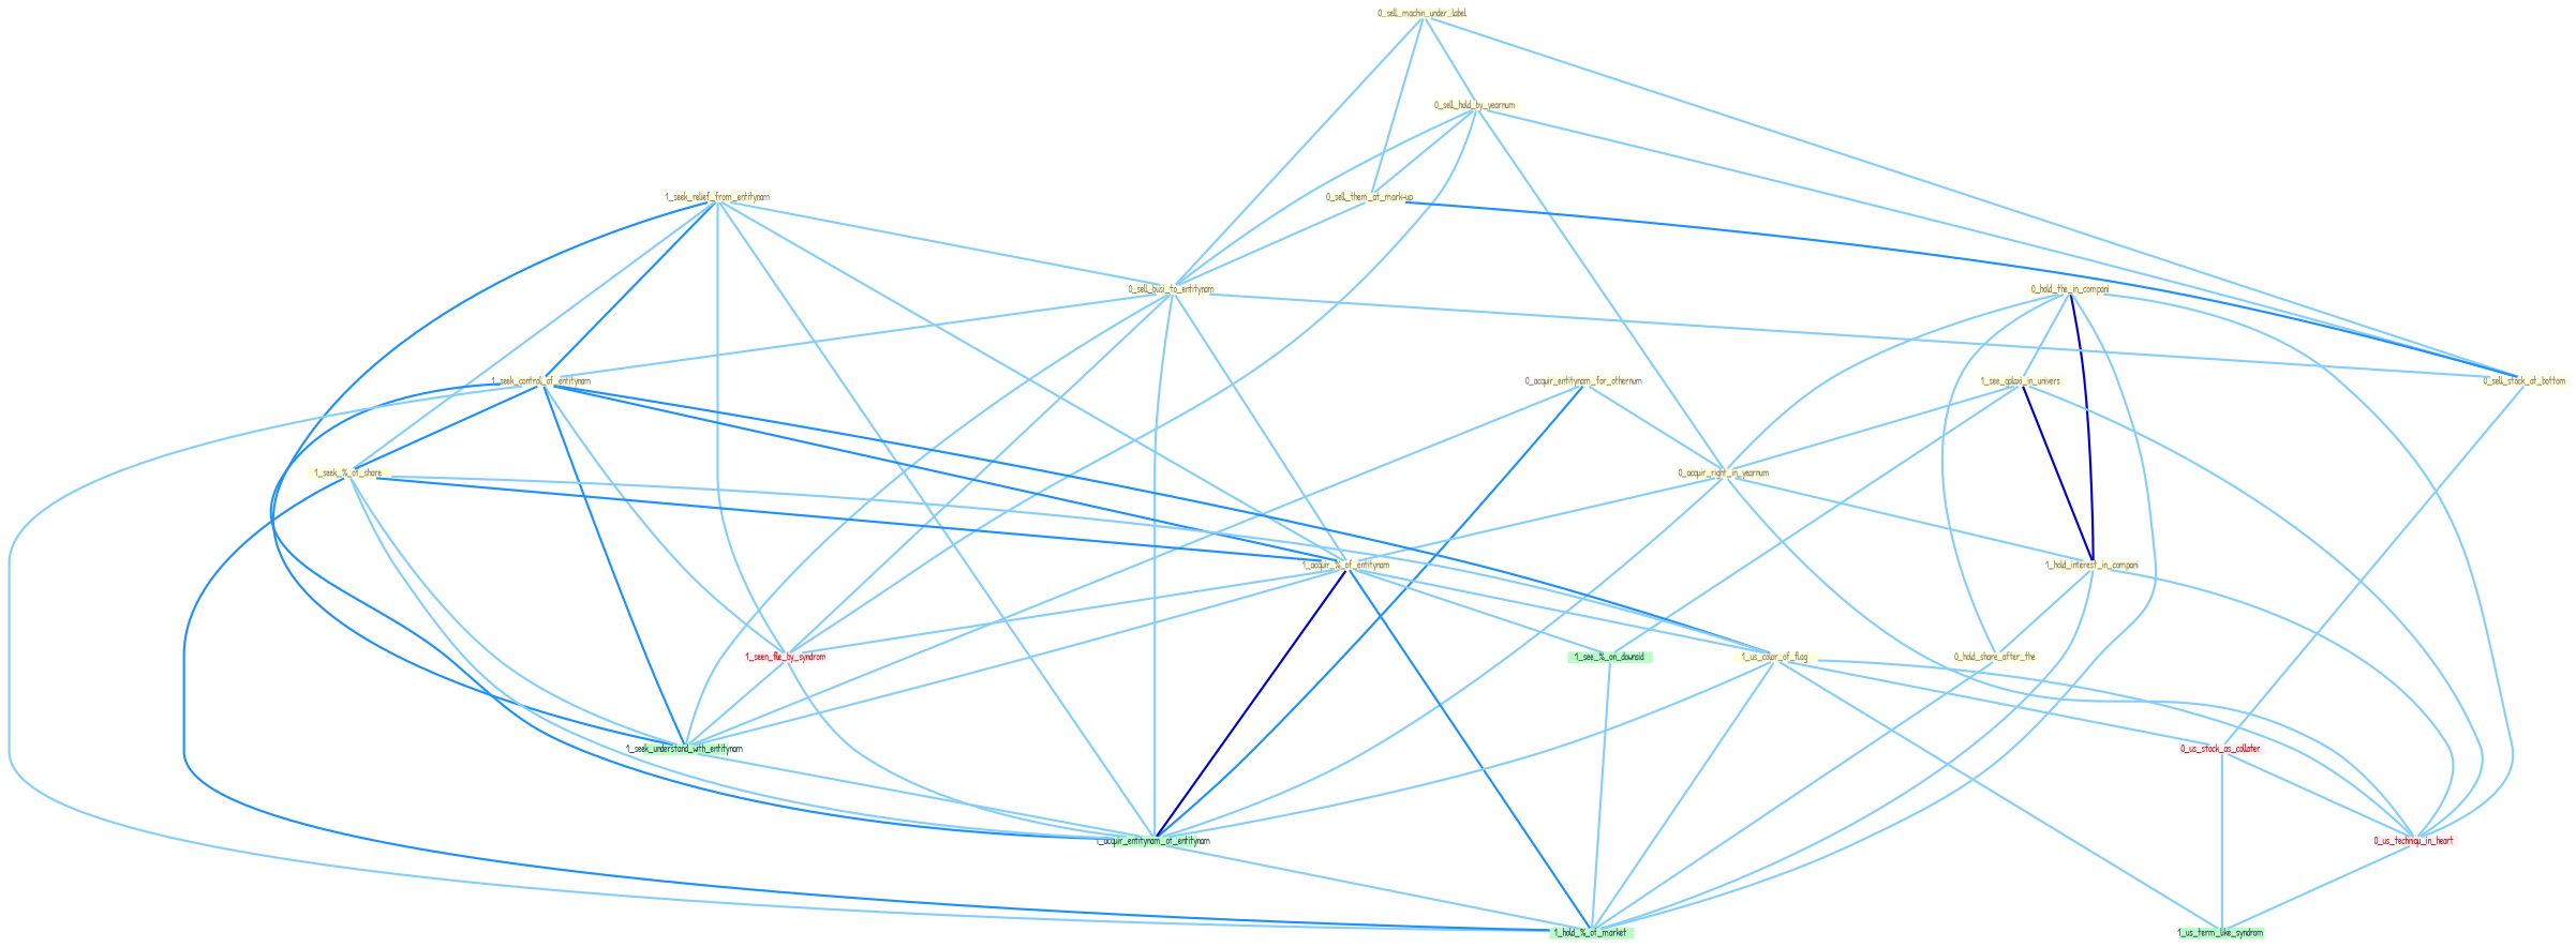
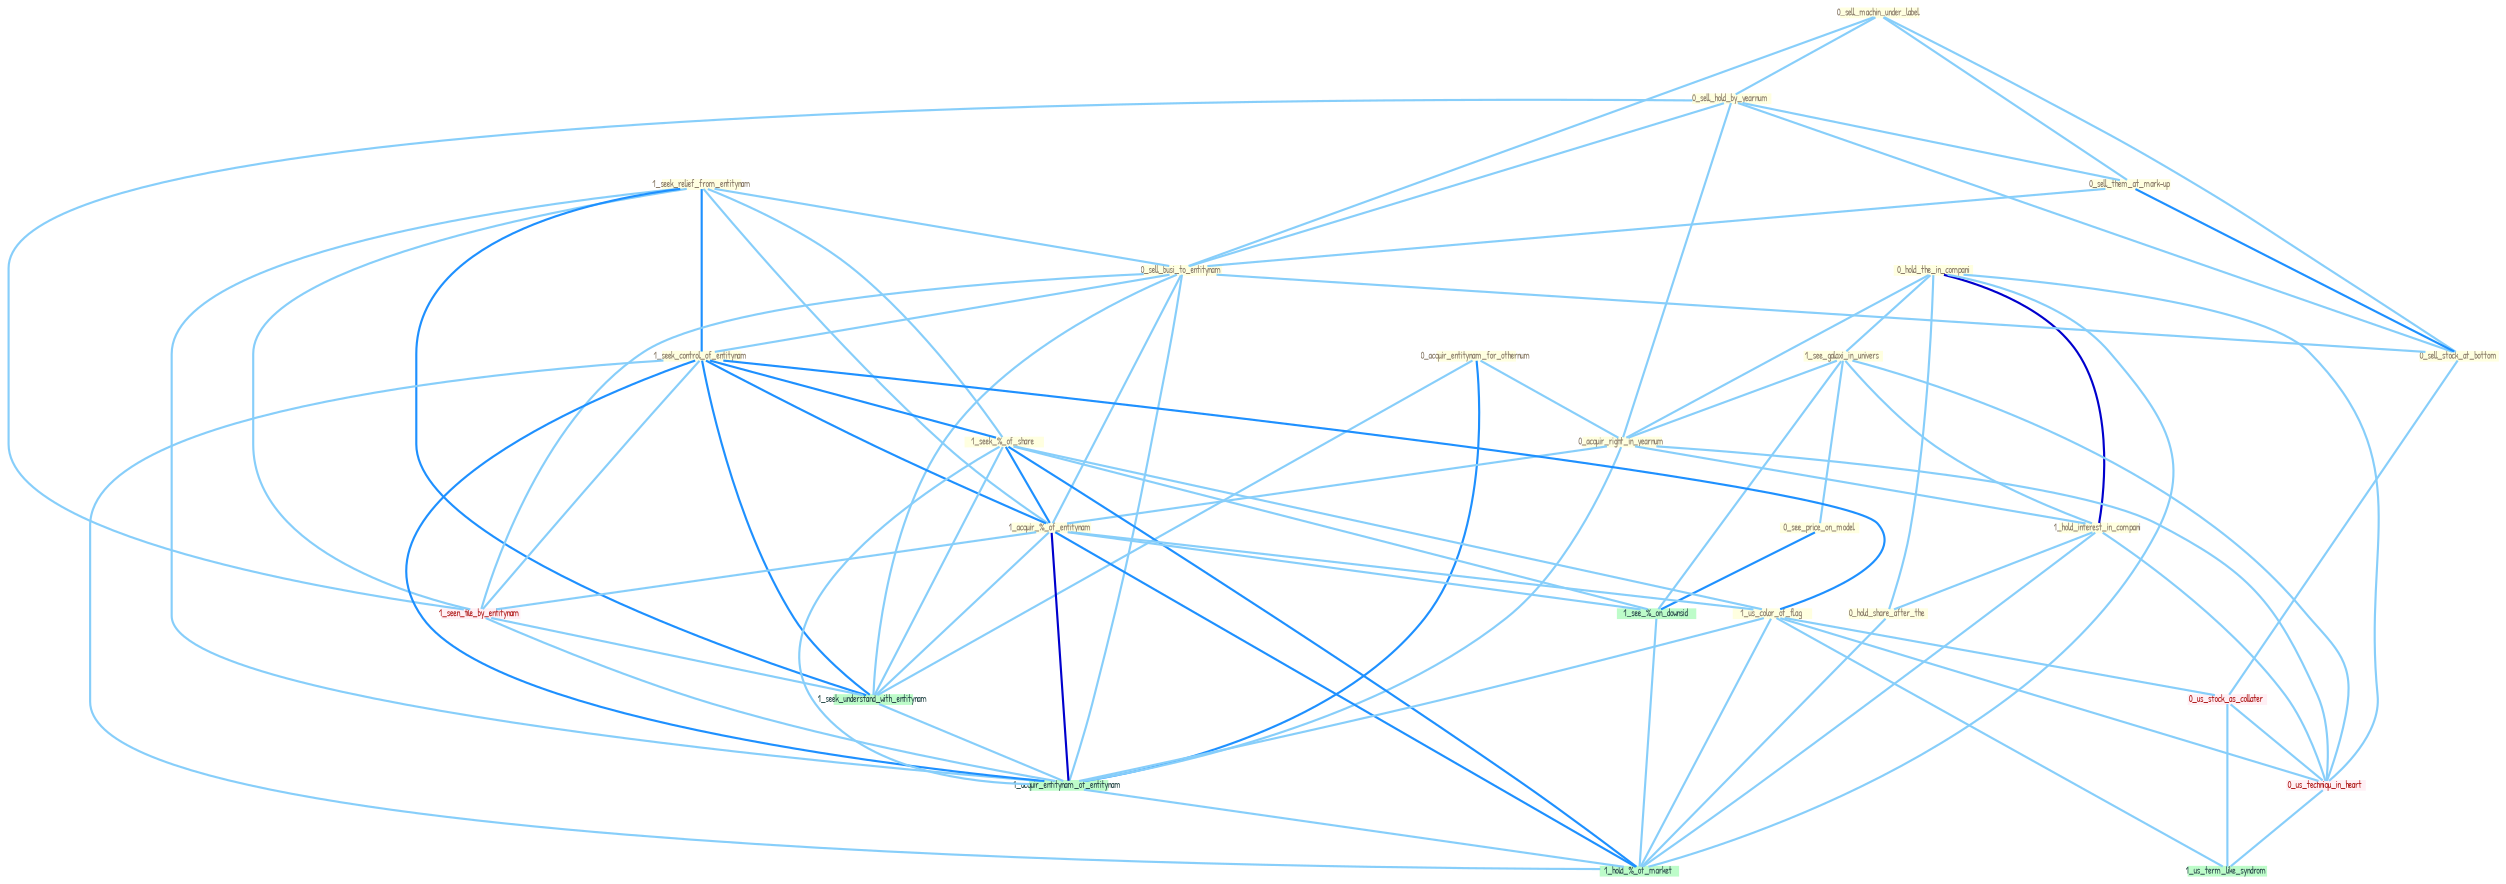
  graph {
    fontname="Patrick Hand"
    node [color="#ffffe0" fixedsize=true fontcolor="#8b7d6b" fontname="Patrick Hand" fontsize=4 shape=polygon style=filled]
    edge [color="#87cefa" fontname="Patrick Hand" w=1]
    "0_acquir_entitynam_for_othernum " [height=.06 width=.5]
    n2 [height=.06 label="0_hold_the_in_compani" width=.5]
    "0_sell_machin_under_label " [height=.06 width=.5]
    n4 [height=.06 label="1_seek_relief_from_entitynam" width=.5]
    "0_sell_hold_by_yearnum " [height=.06 width=.5]
    "1_see_galaxi_in_univers " [height=.06 width=.5]
    "0_sell_them_at_mark-up " [height=.06 width=.5]
    "0_sell_busi_to_entitynam " [height=.06 width=.5]
    "0_acquir_right_in_yearnum " [height=.06 width=.5]
    "1_hold_interest_in_compani " [height=.06 width=.5]
+   "0_see_price_on_model " [height=.06 width=.5]
    "1_seek_control_of_entitynam " [height=.06 width=.5]
    "1_seek_%_of_share " [height=.06 width=.5]
    "1_acquir_%_of_entitynam " [height=.06 width=.5]
    "0_sell_stock_at_bottom " [height=.06 width=.5]
    "0_hold_share_after_the " [height=.06 width=.5]
    "1_us_color_of_flag " [height=.06 width=.5]
-   "1_seen_file_by_entitynam " [color="#fff0f5" fontcolor="#b22222" height=.06 width=.5 label="1_seen_file_by_syndrom"]
+   "1_seen_file_by_entitynam " [color="#fff0f5" fontcolor="#b22222" height=.06 width=.5]
    "0_us_stock_as_collater " [color="#fff0f5" fontcolor="#b22222" height=.06 width=.5]
    "0_us_techniqu_in_heart " [color="#fff0f5" fontcolor="#b22222" height=.06 width=.5]
    "1_acquir_entitynam_of_entitynam " [color="#BDFCC9" fontcolor="#2f4f4f" height=.06 width=.5]
    "1_seek_understand_with_entitynam " [color="#BDFCC9" fontcolor="#2f4f4f" height=.06 width=.5]
    "1_hold_%_of_market " [color="#BDFCC9" fontcolor="#2f4f4f" height=.06 width=.5]
    "1_see_%_on_downsid " [color="#BDFCC9" fontcolor="#2f4f4f" height=.06 width=.5]
    "1_us_term_like_syndrom " [color="#BDFCC9" fontcolor="#2f4f4f" height=.06 width=.5]
    subgraph sub_1 {
      "0_acquir_entitynam_for_othernum "
      n2
      "0_sell_machin_under_label "
      n4
      "0_sell_hold_by_yearnum "
      "1_see_galaxi_in_univers "
      "0_sell_them_at_mark-up "
      "0_sell_busi_to_entitynam "
      "0_acquir_right_in_yearnum "
      "1_hold_interest_in_compani "
+     "0_see_price_on_model "
      "1_seek_control_of_entitynam "
      "1_seek_%_of_share "
      "1_acquir_%_of_entitynam "
      "0_sell_stock_at_bottom "
      "0_hold_share_after_the "
      "1_us_color_of_flag "
    }
    subgraph sub_2 {
      "1_seen_file_by_entitynam "
      "0_us_stock_as_collater "
      "0_us_techniqu_in_heart "
    }
    "0_acquir_entitynam_for_othernum " -- "0_acquir_right_in_yearnum "
    "0_acquir_entitynam_for_othernum " -- "1_acquir_entitynam_of_entitynam " [color="#1e90ff" w=2]
    "0_acquir_entitynam_for_othernum " -- "1_seek_understand_with_entitynam "
    n2 -- "1_see_galaxi_in_univers "
    n2 -- "0_acquir_right_in_yearnum "
    n2 -- "1_hold_interest_in_compani " [color="#0000cd" w=3]
    n2 -- "0_hold_share_after_the "
    n2 -- "0_us_techniqu_in_heart "
    n2 -- "1_hold_%_of_market "
    "0_sell_machin_under_label " -- "0_sell_hold_by_yearnum "
    "0_sell_machin_under_label " -- "0_sell_them_at_mark-up "
    "0_sell_machin_under_label " -- "0_sell_busi_to_entitynam "
    "0_sell_machin_under_label " -- "0_sell_stock_at_bottom "
    n4 -- "0_sell_busi_to_entitynam "
    n4 -- "1_seek_control_of_entitynam " [color="#1e90ff" w=2]
    n4 -- "1_seek_%_of_share "
    n4 -- "1_acquir_%_of_entitynam "
    n4 -- "1_seen_file_by_entitynam "
    n4 -- "1_acquir_entitynam_of_entitynam "
    n4 -- "1_seek_understand_with_entitynam " [color="#1e90ff" w=2]
    "0_sell_hold_by_yearnum " -- "0_sell_them_at_mark-up "
    "0_sell_hold_by_yearnum " -- "0_sell_busi_to_entitynam "
    "0_sell_hold_by_yearnum " -- "0_acquir_right_in_yearnum "
    "0_sell_hold_by_yearnum " -- "0_sell_stock_at_bottom "
    "0_sell_hold_by_yearnum " -- "1_seen_file_by_entitynam "
    "1_see_galaxi_in_univers " -- "0_acquir_right_in_yearnum "
-   "1_see_galaxi_in_univers " -- "1_hold_interest_in_compani " [color="#0000cd"]
+   "1_see_galaxi_in_univers " -- "1_hold_interest_in_compani "
+   "1_see_galaxi_in_univers " -- "0_see_price_on_model "
    "1_see_galaxi_in_univers " -- "0_us_techniqu_in_heart "
    "1_see_galaxi_in_univers " -- "1_see_%_on_downsid "
    "0_sell_them_at_mark-up " -- "0_sell_busi_to_entitynam "
    "0_sell_them_at_mark-up " -- "0_sell_stock_at_bottom " [color="#1e90ff" w=2]
    "0_sell_busi_to_entitynam " -- "1_seek_control_of_entitynam "
    "0_sell_busi_to_entitynam " -- "1_acquir_%_of_entitynam "
    "0_sell_busi_to_entitynam " -- "0_sell_stock_at_bottom "
    "0_sell_busi_to_entitynam " -- "1_seen_file_by_entitynam "
    "0_sell_busi_to_entitynam " -- "1_acquir_entitynam_of_entitynam "
    "0_sell_busi_to_entitynam " -- "1_seek_understand_with_entitynam "
    "0_acquir_right_in_yearnum " -- "1_hold_interest_in_compani "
    "0_acquir_right_in_yearnum " -- "1_acquir_%_of_entitynam "
    "0_acquir_right_in_yearnum " -- "0_us_techniqu_in_heart "
    "0_acquir_right_in_yearnum " -- "1_acquir_entitynam_of_entitynam "
    "1_hold_interest_in_compani " -- "0_hold_share_after_the "
    "1_hold_interest_in_compani " -- "0_us_techniqu_in_heart "
    "1_hold_interest_in_compani " -- "1_hold_%_of_market "
+   "0_see_price_on_model " -- "1_see_%_on_downsid " [color="#1e90ff" w=2]
    "1_seek_control_of_entitynam " -- "1_seek_%_of_share " [color="#1e90ff" w=2]
    "1_seek_control_of_entitynam " -- "1_acquir_%_of_entitynam " [color="#1e90ff" w=2]
    "1_seek_control_of_entitynam " -- "1_us_color_of_flag " [color="#1e90ff"]
    "1_seek_control_of_entitynam " -- "1_seen_file_by_entitynam "
    "1_seek_control_of_entitynam " -- "1_acquir_entitynam_of_entitynam " [color="#1e90ff" w=2]
    "1_seek_control_of_entitynam " -- "1_seek_understand_with_entitynam " [color="#1e90ff" w=2]
    "1_seek_control_of_entitynam " -- "1_hold_%_of_market "
    "1_seek_%_of_share " -- "1_acquir_%_of_entitynam " [color="#1e90ff" w=2]
    "1_seek_%_of_share " -- "1_us_color_of_flag "
    "1_seek_%_of_share " -- "1_acquir_entitynam_of_entitynam "
    "1_seek_%_of_share " -- "1_seek_understand_with_entitynam "
    "1_seek_%_of_share " -- "1_hold_%_of_market " [color="#1e90ff" w=2]
+   "1_seek_%_of_share " -- "1_see_%_on_downsid "
    "1_acquir_%_of_entitynam " -- "1_us_color_of_flag "
    "1_acquir_%_of_entitynam " -- "1_seen_file_by_entitynam "
    "1_acquir_%_of_entitynam " -- "1_acquir_entitynam_of_entitynam " [color="#0000cd" w=3]
    "1_acquir_%_of_entitynam " -- "1_seek_understand_with_entitynam "
    "1_acquir_%_of_entitynam " -- "1_hold_%_of_market " [color="#1e90ff" w=2]
    "1_acquir_%_of_entitynam " -- "1_see_%_on_downsid "
    "0_sell_stock_at_bottom " -- "0_us_stock_as_collater "
    "0_hold_share_after_the " -- "1_hold_%_of_market "
    "1_us_color_of_flag " -- "0_us_stock_as_collater "
    "1_us_color_of_flag " -- "0_us_techniqu_in_heart "
    "1_us_color_of_flag " -- "1_acquir_entitynam_of_entitynam "
    "1_us_color_of_flag " -- "1_hold_%_of_market "
    "1_us_color_of_flag " -- "1_us_term_like_syndrom "
    "1_seen_file_by_entitynam " -- "1_acquir_entitynam_of_entitynam "
    "1_seen_file_by_entitynam " -- "1_seek_understand_with_entitynam "
    "0_us_stock_as_collater " -- "0_us_techniqu_in_heart "
    "0_us_stock_as_collater " -- "1_us_term_like_syndrom "
    "0_us_techniqu_in_heart " -- "1_us_term_like_syndrom "
    "1_acquir_entitynam_of_entitynam " -- "1_hold_%_of_market "
    "1_seek_understand_with_entitynam " -- "1_acquir_entitynam_of_entitynam "
    "1_see_%_on_downsid " -- "1_hold_%_of_market "
  }
